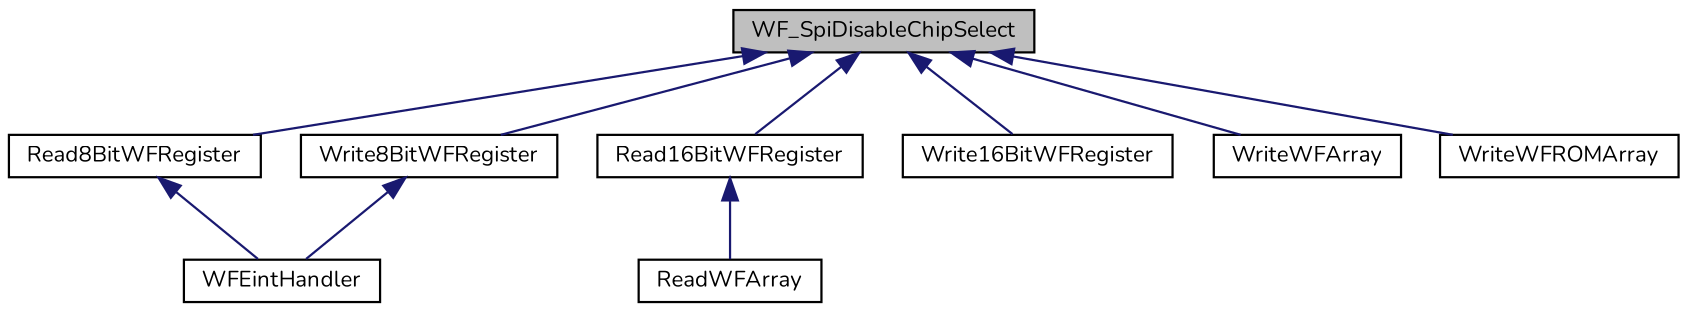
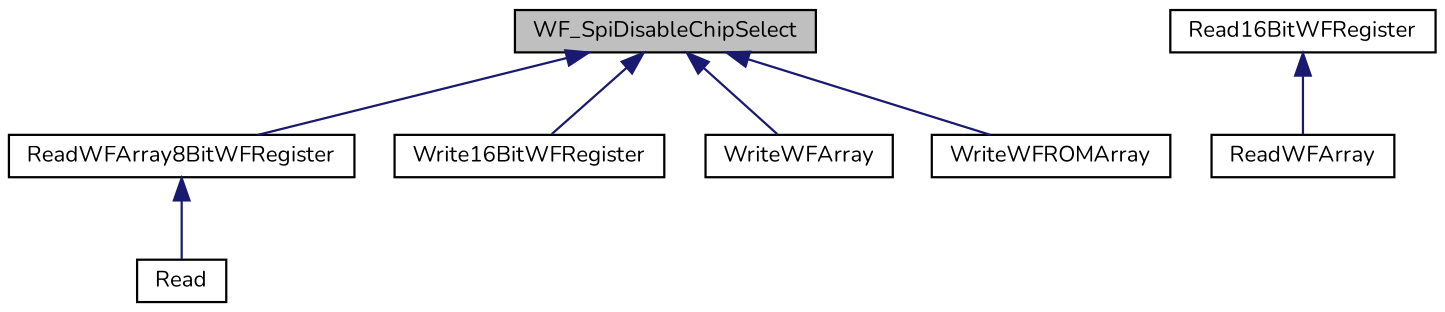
  digraph {
    fontname=Nunito
    rankdir=TB
    node [color=black fillcolor=white fontname=Nunito fontsize=10 shape=record style=filled]
    edge [color=midnightblue dir=back fontname=Nunito fontsize=10 labelfontname=Helvetica labelfontsize=10 style=solid]
    n1 [fillcolor=grey75 fontcolor=black height=0.2 label=WF_SpiDisableChipSelect width=0.4]
-   n2 [height=0.2 label=Read8BitWFRegister width=0.4]
-   n3 [height=0.2 label=Write8BitWFRegister width=0.4]
+   n2 [height=0.2 label=ReadWFArray8BitWFRegister width=0.4]
    n4 [height=0.2 label=Read16BitWFRegister width=0.4]
    n5 [height=0.2 label=Write16BitWFRegister width=0.4]
    n6 [height=0.2 label=WriteWFArray width=0.4]
    n7 [height=0.2 label=WriteWFROMArray width=0.4]
-   n8 [height=0.2 label=WFEintHandler width=0.4]
+   n8 [height=0.2 label=Read width=0.4]
    n9 [height=0.2 label=ReadWFArray width=0.4]
    n1 -> n2
-   n1 -> n3
-   n1 -> n4
    n1 -> n5
    n1 -> n6
    n1 -> n7
    n2 -> n8
-   n3 -> n8
    n4 -> n9
  }
